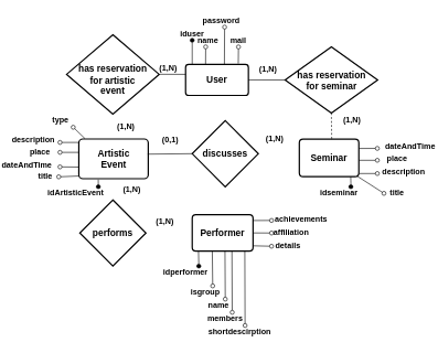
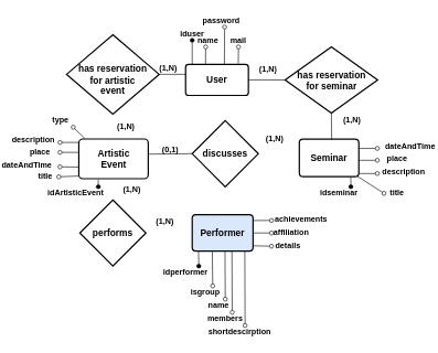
  <mxCell id="0" />
  <mxCell id="1" parent="0" />
  <mxCell id="2" value="&lt;b&gt;Artistic&lt;br&gt;Event&lt;/b&gt;" style="strokeWidth=2;rounded=1;arcSize=10;whiteSpace=wrap;html=1;align=center;fontSize=14;" vertex="1" parent="1"><mxGeometry x="118.5" y="209.798" width="105" height="60" as="geometry" /></mxCell>
  <mxCell id="3" value="&lt;b&gt;Seminar&lt;br&gt;&lt;/b&gt;" style="strokeWidth=2;rounded=1;arcSize=10;whiteSpace=wrap;html=1;align=center;fontSize=14;" vertex="1" parent="1"><mxGeometry x="452" y="209.866" width="90" height="57" as="geometry" /></mxCell>
- <mxCell id="4" value="&lt;b&gt;Performer&lt;br&gt;&lt;/b&gt;" style="strokeWidth=2;rounded=1;arcSize=10;whiteSpace=wrap;html=1;align=center;fontSize=14;" vertex="1" parent="1"><mxGeometry x="290" y="324.366" width="92" height="55" as="geometry" /></mxCell>
+ <mxCell id="4" value="&lt;b&gt;Performer&lt;br&gt;&lt;/b&gt;" style="strokeWidth=2;rounded=1;arcSize=10;whiteSpace=wrap;html=1;align=center;fontSize=14;fillColor=#dae8fc;" vertex="1" parent="1"><mxGeometry x="290" y="324.366" width="92" height="55" as="geometry" /></mxCell>
  <mxCell id="5" value="&lt;b&gt;User&lt;br&gt;&lt;/b&gt;" style="strokeWidth=2;rounded=1;arcSize=10;whiteSpace=wrap;html=1;align=center;fontSize=14;" vertex="1" parent="1"><mxGeometry x="280" y="96.866" width="95" height="47" as="geometry" /></mxCell>
  <mxCell id="6" value="&lt;b&gt;performs&lt;br&gt;&lt;/b&gt;" style="shape=rhombus;strokeWidth=2;fontSize=17;perimeter=rhombusPerimeter;whiteSpace=wrap;html=1;align=center;fontSize=14;" vertex="1" parent="1"><mxGeometry x="120" y="302.037" width="100" height="100" as="geometry" /></mxCell>
  <mxCell id="7" value="&lt;b&gt;&lt;br&gt;has reservation&lt;br&gt;for artistic&lt;br&gt;event&lt;br&gt;&lt;/b&gt;" style="shape=rhombus;strokeWidth=2;fontSize=17;perimeter=rhombusPerimeter;whiteSpace=wrap;html=1;align=center;fontSize=14;" vertex="1" parent="1"><mxGeometry x="100" y="52" width="140" height="120" as="geometry" /></mxCell>
  <mxCell id="8" value="&lt;b&gt;has reservation&lt;br&gt;for seminar&lt;br&gt;&lt;/b&gt;" style="shape=rhombus;strokeWidth=2;fontSize=17;perimeter=rhombusPerimeter;whiteSpace=wrap;html=1;align=center;fontSize=14;" vertex="1" parent="1"><mxGeometry x="430.5" y="70.5" width="140" height="100" as="geometry" /></mxCell>
  <mxCell id="9" value="" style="endArrow=none;html=1;exitX=0.188;exitY=0.989;exitDx=0;exitDy=0;exitPerimeter=0;entryX=-0.002;entryY=0.322;entryDx=0;entryDy=0;entryPerimeter=0;" edge="1" parent="1" source="64" target="5"><mxGeometry width="50" height="50" relative="1" as="geometry"><mxPoint x="208.529" y="120.265" as="sourcePoint" /><mxPoint x="280" y="114" as="targetPoint" /></mxGeometry></mxCell>
  <mxCell id="10" value="" style="endArrow=none;html=1;exitX=1;exitY=0.5;exitDx=0;exitDy=0;" edge="1" parent="1" source="5"><mxGeometry width="50" height="50" relative="1" as="geometry"><mxPoint x="380" y="130.5" as="sourcePoint" /><mxPoint x="430" y="120.5" as="targetPoint" /></mxGeometry></mxCell>
- <mxCell id="11" value="" style="endArrow=none;html=1;entryX=0.544;entryY=0.011;entryDx=0;entryDy=0;entryPerimeter=0;exitX=0.5;exitY=1;exitDx=0;exitDy=0;dashed=1;" edge="1" parent="1" source="8" target="3"><mxGeometry width="50" height="50" relative="1" as="geometry"><mxPoint x="497" y="171" as="sourcePoint" /><mxPoint x="497" y="202" as="targetPoint" /></mxGeometry></mxCell>
+ <mxCell id="11" value="" style="endArrow=none;html=1;entryX=0.544;entryY=0.011;entryDx=0;entryDy=0;entryPerimeter=0;exitX=0.5;exitY=1;exitDx=0;exitDy=0;" edge="1" parent="1" source="8" target="3"><mxGeometry width="50" height="50" relative="1" as="geometry"><mxPoint x="497" y="171" as="sourcePoint" /><mxPoint x="497" y="202" as="targetPoint" /></mxGeometry></mxCell>
  <mxCell id="12" value="" style="endArrow=oval;html=1;endFill=1;" edge="1" parent="1"><mxGeometry width="50" height="50" relative="1" as="geometry"><mxPoint x="290" y="96.5" as="sourcePoint" /><mxPoint x="290" y="60.5" as="targetPoint" /></mxGeometry></mxCell>
  <mxCell id="13" value="iduser" style="text;html=1;strokeColor=none;fillColor=none;align=center;verticalAlign=middle;whiteSpace=wrap;rounded=0;fontStyle=1" vertex="1" parent="1"><mxGeometry x="270" y="40.5" width="40" height="20" as="geometry" /></mxCell>
  <mxCell id="14" value="" style="endArrow=oval;html=1;endFill=0;entryX=0.422;entryY=0.996;entryDx=0;entryDy=0;entryPerimeter=0;exitX=0.318;exitY=-0.004;exitDx=0;exitDy=0;exitPerimeter=0;" edge="1" parent="1" source="5" target="15"><mxGeometry width="50" height="50" relative="1" as="geometry"><mxPoint x="319" y="97" as="sourcePoint" /><mxPoint x="319" y="80.5" as="targetPoint" /></mxGeometry></mxCell>
  <mxCell id="15" value="name" style="text;html=1;strokeColor=none;fillColor=none;align=center;verticalAlign=middle;whiteSpace=wrap;rounded=0;fontStyle=1" vertex="1" parent="1"><mxGeometry x="293.5" y="50.5" width="40" height="20" as="geometry" /></mxCell>
  <mxCell id="16" value="" style="endArrow=oval;html=1;endFill=0;exitX=0.618;exitY=-0.003;exitDx=0;exitDy=0;exitPerimeter=0;" edge="1" parent="1" source="5"><mxGeometry width="50" height="50" relative="1" as="geometry"><mxPoint x="320.333" y="106.833" as="sourcePoint" /><mxPoint x="339" y="40.5" as="targetPoint" /></mxGeometry></mxCell>
  <mxCell id="17" value="password" style="text;html=1;strokeColor=none;fillColor=none;align=center;verticalAlign=middle;whiteSpace=wrap;rounded=0;fontStyle=1" vertex="1" parent="1"><mxGeometry x="313.5" y="20.5" width="40" height="20" as="geometry" /></mxCell>
  <mxCell id="18" value="" style="endArrow=oval;html=1;endFill=0;exitX=0.839;exitY=-0.025;exitDx=0;exitDy=0;exitPerimeter=0;" edge="1" parent="1" source="5"><mxGeometry width="50" height="50" relative="1" as="geometry"><mxPoint x="360" y="90.5" as="sourcePoint" /><mxPoint x="360" y="70.5" as="targetPoint" /></mxGeometry></mxCell>
  <mxCell id="19" value="mail" style="text;html=1;strokeColor=none;fillColor=none;align=center;verticalAlign=middle;whiteSpace=wrap;rounded=0;fontStyle=1" vertex="1" parent="1"><mxGeometry x="340" y="50.5" width="40" height="20" as="geometry" /></mxCell>
  <mxCell id="20" value="&lt;b&gt;discusses&lt;br&gt;&lt;/b&gt;" style="shape=rhombus;strokeWidth=2;fontSize=17;perimeter=rhombusPerimeter;whiteSpace=wrap;html=1;align=center;fontSize=14;" vertex="1" parent="1"><mxGeometry x="290" y="182.037" width="100" height="100" as="geometry" /></mxCell>
  <mxCell id="21" value="" style="endArrow=none;html=1;exitX=0.991;exitY=0.381;exitDx=0;exitDy=0;exitPerimeter=0;" edge="1" parent="1" source="2"><mxGeometry width="50" height="50" relative="1" as="geometry"><mxPoint x="250" y="292" as="sourcePoint" /><mxPoint x="290" y="232" as="targetPoint" /></mxGeometry></mxCell>
  <mxCell id="22" value="" style="endArrow=oval;html=1;endFill=1;exitX=0.103;exitY=0.99;exitDx=0;exitDy=0;exitPerimeter=0;" edge="1" parent="1" source="4"><mxGeometry width="50" height="50" relative="1" as="geometry"><mxPoint x="310" y="428.478" as="sourcePoint" /><mxPoint x="300" y="402" as="targetPoint" /><Array as="points"><mxPoint x="300" y="379" /></Array></mxGeometry></mxCell>
  <mxCell id="23" value="idperformer" style="text;html=1;strokeColor=none;fillColor=none;align=center;verticalAlign=middle;whiteSpace=wrap;rounded=0;fontStyle=1" vertex="1" parent="1"><mxGeometry x="260" y="402" width="40" height="20" as="geometry" /></mxCell>
  <mxCell id="24" value="" style="endArrow=oval;html=1;endFill=0;exitX=0.33;exitY=0.985;exitDx=0;exitDy=0;exitPerimeter=0;" edge="1" parent="1" source="4"><mxGeometry width="50" height="50" relative="1" as="geometry"><mxPoint x="321" y="382" as="sourcePoint" /><mxPoint x="321" y="432" as="targetPoint" /></mxGeometry></mxCell>
  <mxCell id="25" value="isgroup" style="text;html=1;strokeColor=none;fillColor=none;align=center;verticalAlign=middle;whiteSpace=wrap;rounded=0;fontStyle=1" vertex="1" parent="1"><mxGeometry x="290" y="432" width="40" height="20" as="geometry" /></mxCell>
  <mxCell id="26" value="" style="endArrow=oval;html=1;endFill=0;exitX=0.33;exitY=0.985;exitDx=0;exitDy=0;exitPerimeter=0;" edge="1" parent="1"><mxGeometry width="50" height="50" relative="1" as="geometry"><mxPoint x="339.571" y="379.214" as="sourcePoint" /><mxPoint x="340" y="452" as="targetPoint" /></mxGeometry></mxCell>
  <mxCell id="27" value="name" style="text;html=1;strokeColor=none;fillColor=none;align=center;verticalAlign=middle;whiteSpace=wrap;rounded=0;fontStyle=1" vertex="1" parent="1"><mxGeometry x="310" y="452" width="40" height="20" as="geometry" /></mxCell>
  <mxCell id="28" value="" style="endArrow=oval;html=1;endFill=0;exitX=0.33;exitY=0.985;exitDx=0;exitDy=0;exitPerimeter=0;" edge="1" parent="1"><mxGeometry width="50" height="50" relative="1" as="geometry"><mxPoint x="350.071" y="379.214" as="sourcePoint" /><mxPoint x="350.5" y="472" as="targetPoint" /></mxGeometry></mxCell>
  <mxCell id="29" value="members" style="text;html=1;strokeColor=none;fillColor=none;align=center;verticalAlign=middle;whiteSpace=wrap;rounded=0;fontStyle=1" vertex="1" parent="1"><mxGeometry x="320" y="472" width="40" height="20" as="geometry" /></mxCell>
  <mxCell id="30" value="" style="endArrow=oval;html=1;endFill=0;exitX=0.33;exitY=0.985;exitDx=0;exitDy=0;exitPerimeter=0;entryX=0.699;entryY=-0.004;entryDx=0;entryDy=0;entryPerimeter=0;" edge="1" parent="1" target="31"><mxGeometry width="50" height="50" relative="1" as="geometry"><mxPoint x="369.571" y="379.214" as="sourcePoint" /><mxPoint x="371" y="402" as="targetPoint" /></mxGeometry></mxCell>
  <mxCell id="31" value="shortdescirption" style="text;html=1;strokeColor=none;fillColor=none;align=center;verticalAlign=middle;whiteSpace=wrap;rounded=0;fontStyle=1" vertex="1" parent="1"><mxGeometry x="342" y="492" width="40" height="20" as="geometry" /></mxCell>
  <mxCell id="32" value="" style="endArrow=oval;html=1;endFill=0;exitX=0.998;exitY=0.854;exitDx=0;exitDy=0;exitPerimeter=0;" edge="1" parent="1" source="4"><mxGeometry width="50" height="50" relative="1" as="geometry"><mxPoint x="330.571" y="388.714" as="sourcePoint" /><mxPoint x="410" y="372" as="targetPoint" /></mxGeometry></mxCell>
  <mxCell id="33" value="details" style="text;html=1;strokeColor=none;fillColor=none;align=center;verticalAlign=middle;whiteSpace=wrap;rounded=0;fontStyle=1" vertex="1" parent="1"><mxGeometry x="415" y="362" width="40" height="20" as="geometry" /></mxCell>
  <mxCell id="34" value="" style="endArrow=oval;html=1;endFill=0;exitX=1;exitY=0.5;exitDx=0;exitDy=0;" edge="1" parent="1" source="4"><mxGeometry width="50" height="50" relative="1" as="geometry"><mxPoint x="392" y="375.381" as="sourcePoint" /><mxPoint x="410" y="352" as="targetPoint" /></mxGeometry></mxCell>
  <mxCell id="35" value="affiliation" style="text;html=1;strokeColor=none;fillColor=none;align=center;verticalAlign=middle;whiteSpace=wrap;rounded=0;fontStyle=1" vertex="1" parent="1"><mxGeometry x="420" y="342" width="40" height="20" as="geometry" /></mxCell>
  <mxCell id="36" value="" style="endArrow=oval;html=1;endFill=0;exitX=0.998;exitY=0.159;exitDx=0;exitDy=0;exitPerimeter=0;" edge="1" parent="1" source="4"><mxGeometry width="50" height="50" relative="1" as="geometry"><mxPoint x="392" y="362.048" as="sourcePoint" /><mxPoint x="410" y="333" as="targetPoint" /></mxGeometry></mxCell>
  <mxCell id="37" value="achievements" style="text;html=1;strokeColor=none;fillColor=none;align=center;verticalAlign=middle;whiteSpace=wrap;rounded=0;fontStyle=1" vertex="1" parent="1"><mxGeometry x="435" y="322" width="40" height="20" as="geometry" /></mxCell>
  <mxCell id="38" value="" style="endArrow=oval;html=1;endFill=1;exitX=0.864;exitY=1.001;exitDx=0;exitDy=0;exitPerimeter=0;" edge="1" parent="1" source="3"><mxGeometry width="50" height="50" relative="1" as="geometry"><mxPoint x="530" y="272" as="sourcePoint" /><mxPoint x="530" y="282" as="targetPoint" /><Array as="points"><mxPoint x="530" y="277" /></Array></mxGeometry></mxCell>
  <mxCell id="39" value="idseminar" style="text;html=1;strokeColor=none;fillColor=none;align=center;verticalAlign=middle;whiteSpace=wrap;rounded=0;fontStyle=1" vertex="1" parent="1"><mxGeometry x="492" y="282" width="40" height="20" as="geometry" /></mxCell>
  <mxCell id="40" value="" style="endArrow=oval;html=1;endFill=0;" edge="1" parent="1"><mxGeometry width="50" height="50" relative="1" as="geometry"><mxPoint x="542" y="262" as="sourcePoint" /><mxPoint x="570" y="262" as="targetPoint" /></mxGeometry></mxCell>
  <mxCell id="41" value="description" style="text;html=1;strokeColor=none;fillColor=none;align=center;verticalAlign=middle;whiteSpace=wrap;rounded=0;fontStyle=1" vertex="1" parent="1"><mxGeometry x="590" y="250" width="40" height="20" as="geometry" /></mxCell>
  <mxCell id="42" value="" style="endArrow=oval;html=1;endFill=0;" edge="1" parent="1"><mxGeometry width="50" height="50" relative="1" as="geometry"><mxPoint x="542" y="242" as="sourcePoint" /><mxPoint x="570" y="242" as="targetPoint" /></mxGeometry></mxCell>
  <mxCell id="43" value="place" style="text;html=1;strokeColor=none;fillColor=none;align=center;verticalAlign=middle;whiteSpace=wrap;rounded=0;fontStyle=1" vertex="1" parent="1"><mxGeometry x="580" y="230" width="40" height="20" as="geometry" /></mxCell>
  <mxCell id="44" value="" style="endArrow=oval;html=1;endFill=0;exitX=1;exitY=0.25;exitDx=0;exitDy=0;" edge="1" parent="1" source="3"><mxGeometry width="50" height="50" relative="1" as="geometry"><mxPoint x="552" y="252" as="sourcePoint" /><mxPoint x="570" y="224" as="targetPoint" /></mxGeometry></mxCell>
  <mxCell id="45" value="dateAndTime" style="text;html=1;strokeColor=none;fillColor=none;align=center;verticalAlign=middle;whiteSpace=wrap;rounded=0;fontStyle=1" vertex="1" parent="1"><mxGeometry x="600" y="212" width="40" height="20" as="geometry" /></mxCell>
  <mxCell id="46" value="" style="endArrow=oval;html=1;endFill=0;exitX=0.968;exitY=0.98;exitDx=0;exitDy=0;exitPerimeter=0;" edge="1" parent="1" source="3"><mxGeometry width="50" height="50" relative="1" as="geometry"><mxPoint x="552" y="272" as="sourcePoint" /><mxPoint x="580" y="292" as="targetPoint" /></mxGeometry></mxCell>
  <mxCell id="47" value="title" style="text;html=1;strokeColor=none;fillColor=none;align=center;verticalAlign=middle;whiteSpace=wrap;rounded=0;fontStyle=1" vertex="1" parent="1"><mxGeometry x="580" y="282" width="40" height="20" as="geometry" /></mxCell>
  <mxCell id="48" value="" style="endArrow=oval;html=1;endFill=1;exitX=0.28;exitY=1.022;exitDx=0;exitDy=0;exitPerimeter=0;" edge="1" parent="1" source="2"><mxGeometry width="50" height="50" relative="1" as="geometry"><mxPoint x="-72.26" y="276.8" as="sourcePoint" /><mxPoint x="148" y="282" as="targetPoint" /><Array as="points" /></mxGeometry></mxCell>
  <mxCell id="49" value="idArtisticEvent" style="text;html=1;strokeColor=none;fillColor=none;align=center;verticalAlign=middle;whiteSpace=wrap;rounded=0;fontStyle=1" vertex="1" parent="1"><mxGeometry x="93.64" y="282" width="40" height="20" as="geometry" /></mxCell>
  <mxCell id="50" value="" style="endArrow=oval;html=1;endFill=0;exitX=-0.001;exitY=0.086;exitDx=0;exitDy=0;exitPerimeter=0;" edge="1" parent="1" source="2"><mxGeometry width="50" height="50" relative="1" as="geometry"><mxPoint x="-59.86" y="272" as="sourcePoint" /><mxPoint x="90" y="215" as="targetPoint" /></mxGeometry></mxCell>
  <mxCell id="51" value="description" style="text;html=1;strokeColor=none;fillColor=none;align=center;verticalAlign=middle;whiteSpace=wrap;rounded=0;fontStyle=1" vertex="1" parent="1"><mxGeometry x="30.14" y="202" width="40" height="20" as="geometry" /></mxCell>
  <mxCell id="52" value="" style="endArrow=oval;html=1;endFill=0;" edge="1" parent="1"><mxGeometry width="50" height="50" relative="1" as="geometry"><mxPoint x="118" y="230" as="sourcePoint" /><mxPoint x="90" y="230" as="targetPoint" /></mxGeometry></mxCell>
  <mxCell id="53" value="place" style="text;html=1;strokeColor=none;fillColor=none;align=center;verticalAlign=middle;whiteSpace=wrap;rounded=0;fontStyle=1" vertex="1" parent="1"><mxGeometry x="40.14" y="220" width="40" height="20" as="geometry" /></mxCell>
  <mxCell id="54" value="" style="endArrow=oval;html=1;endFill=0;exitX=-0.006;exitY=0.707;exitDx=0;exitDy=0;exitPerimeter=0;" edge="1" parent="1" source="2"><mxGeometry width="50" height="50" relative="1" as="geometry"><mxPoint x="-59.86" y="234" as="sourcePoint" /><mxPoint x="90" y="252" as="targetPoint" /></mxGeometry></mxCell>
  <mxCell id="55" value="dateAndTime" style="text;html=1;strokeColor=none;fillColor=none;align=center;verticalAlign=middle;whiteSpace=wrap;rounded=0;fontStyle=1" vertex="1" parent="1"><mxGeometry x="20.14" y="240" width="40" height="20" as="geometry" /></mxCell>
  <mxCell id="56" value="" style="endArrow=oval;html=1;endFill=0;exitX=0.008;exitY=0.932;exitDx=0;exitDy=0;exitPerimeter=0;entryX=1;entryY=0.5;entryDx=0;entryDy=0;" edge="1" parent="1" source="2" target="57"><mxGeometry width="50" height="50" relative="1" as="geometry"><mxPoint x="-62.66" y="275.6" as="sourcePoint" /><mxPoint x="90" y="272" as="targetPoint" /></mxGeometry></mxCell>
  <mxCell id="57" value="title" style="text;html=1;strokeColor=none;fillColor=none;align=center;verticalAlign=middle;whiteSpace=wrap;rounded=0;fontStyle=1" vertex="1" parent="1"><mxGeometry x="48.14" y="257" width="40" height="20" as="geometry" /></mxCell>
  <mxCell id="58" value="" style="endArrow=oval;html=1;endFill=0;exitX=0.087;exitY=-0.014;exitDx=0;exitDy=0;exitPerimeter=0;" edge="1" parent="1" source="2"><mxGeometry width="50" height="50" relative="1" as="geometry"><mxPoint x="128.4" y="224.8" as="sourcePoint" /><mxPoint x="110" y="192" as="targetPoint" /></mxGeometry></mxCell>
  <mxCell id="59" value="type" style="text;html=1;strokeColor=none;fillColor=none;align=center;verticalAlign=middle;whiteSpace=wrap;rounded=0;fontStyle=1" vertex="1" parent="1"><mxGeometry x="71.14" y="172" width="40" height="20" as="geometry" /></mxCell>
  <mxCell id="60" value="(1,N)" style="text;html=1;strokeColor=none;fillColor=none;align=center;verticalAlign=middle;whiteSpace=wrap;rounded=0;fontStyle=1" vertex="1" parent="1"><mxGeometry x="178.64" y="277" width="40" height="20" as="geometry" /></mxCell>
  <mxCell id="61" value="(1,N)" style="text;html=1;strokeColor=none;fillColor=none;align=center;verticalAlign=middle;whiteSpace=wrap;rounded=0;fontStyle=1" vertex="1" parent="1"><mxGeometry x="228.64" y="324.5" width="40" height="20" as="geometry" /></mxCell>
- <mxCell id="62" value="(0,1)" style="text;html=1;strokeColor=none;fillColor=none;align=center;verticalAlign=middle;whiteSpace=wrap;rounded=0;fontStyle=1" vertex="1" parent="1"><mxGeometry x="236.64" y="202" width="40" height="20" as="geometry" /></mxCell>
+ <mxCell id="62" value="(0,1)" style="text;html=1;strokeColor=none;fillColor=none;align=center;verticalAlign=middle;whiteSpace=wrap;rounded=0;fontStyle=1" vertex="1" parent="1"><mxGeometry x="236.64" y="217" width="40" height="20" as="geometry" /></mxCell>
  <mxCell id="63" value="(1,N)" style="text;html=1;strokeColor=none;fillColor=none;align=center;verticalAlign=middle;whiteSpace=wrap;rounded=0;fontStyle=1" vertex="1" parent="1"><mxGeometry x="395.14" y="200" width="40" height="20" as="geometry" /></mxCell>
  <mxCell id="64" value="(1,N)" style="text;html=1;strokeColor=none;fillColor=none;align=center;verticalAlign=middle;whiteSpace=wrap;rounded=0;fontStyle=1" vertex="1" parent="1"><mxGeometry x="233.64" y="92.083" width="40" height="20" as="geometry" /></mxCell>
  <mxCell id="65" value="(1,N)" style="text;html=1;strokeColor=none;fillColor=none;align=center;verticalAlign=middle;whiteSpace=wrap;rounded=0;fontStyle=1" vertex="1" parent="1"><mxGeometry x="385.14" y="93.583" width="40" height="20" as="geometry" /></mxCell>
  <mxCell id="66" value="(1,N)" style="text;html=1;strokeColor=none;fillColor=none;align=center;verticalAlign=middle;whiteSpace=wrap;rounded=0;fontStyle=1" vertex="1" parent="1"><mxGeometry x="170.14" y="181.083" width="40" height="20" as="geometry" /></mxCell>
  <mxCell id="67" value="(1,N)" style="text;html=1;strokeColor=none;fillColor=none;align=center;verticalAlign=middle;whiteSpace=wrap;rounded=0;fontStyle=1" vertex="1" parent="1"><mxGeometry x="512.14" y="170.583" width="40" height="20" as="geometry" /></mxCell>
